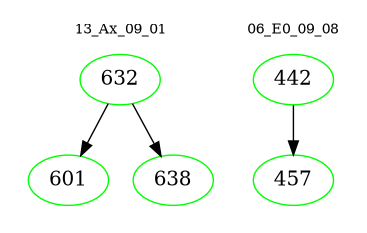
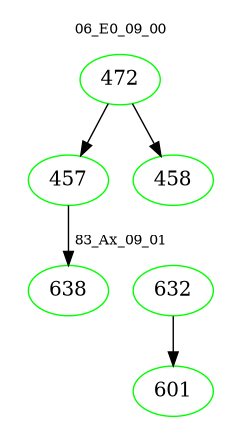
  digraph {
    node [color=green]
    edge [color=black]
    n1 [label=632]
    n2 [label=601]
    n3 [label=638]
-   n4 [label=442]
+   n4 [label=472]
    n5 [label=457]
+   n6 [label=458]
    subgraph cluster_1 {
      color=white
      fontsize=10
-     label="13_Ax_09_01"
+     label="83_Ax_09_01"
      n1
      n2
      n3
    }
    subgraph cluster_2 {
      color=white
      fontsize=10
-     label="06_E0_09_08"
+     label="06_E0_09_00"
      n4
      n5
+     n6
    }
    n1 -> n2
-   n1 -> n3
+   n5 -> n3
    n4 -> n5
+   n4 -> n6
  }
